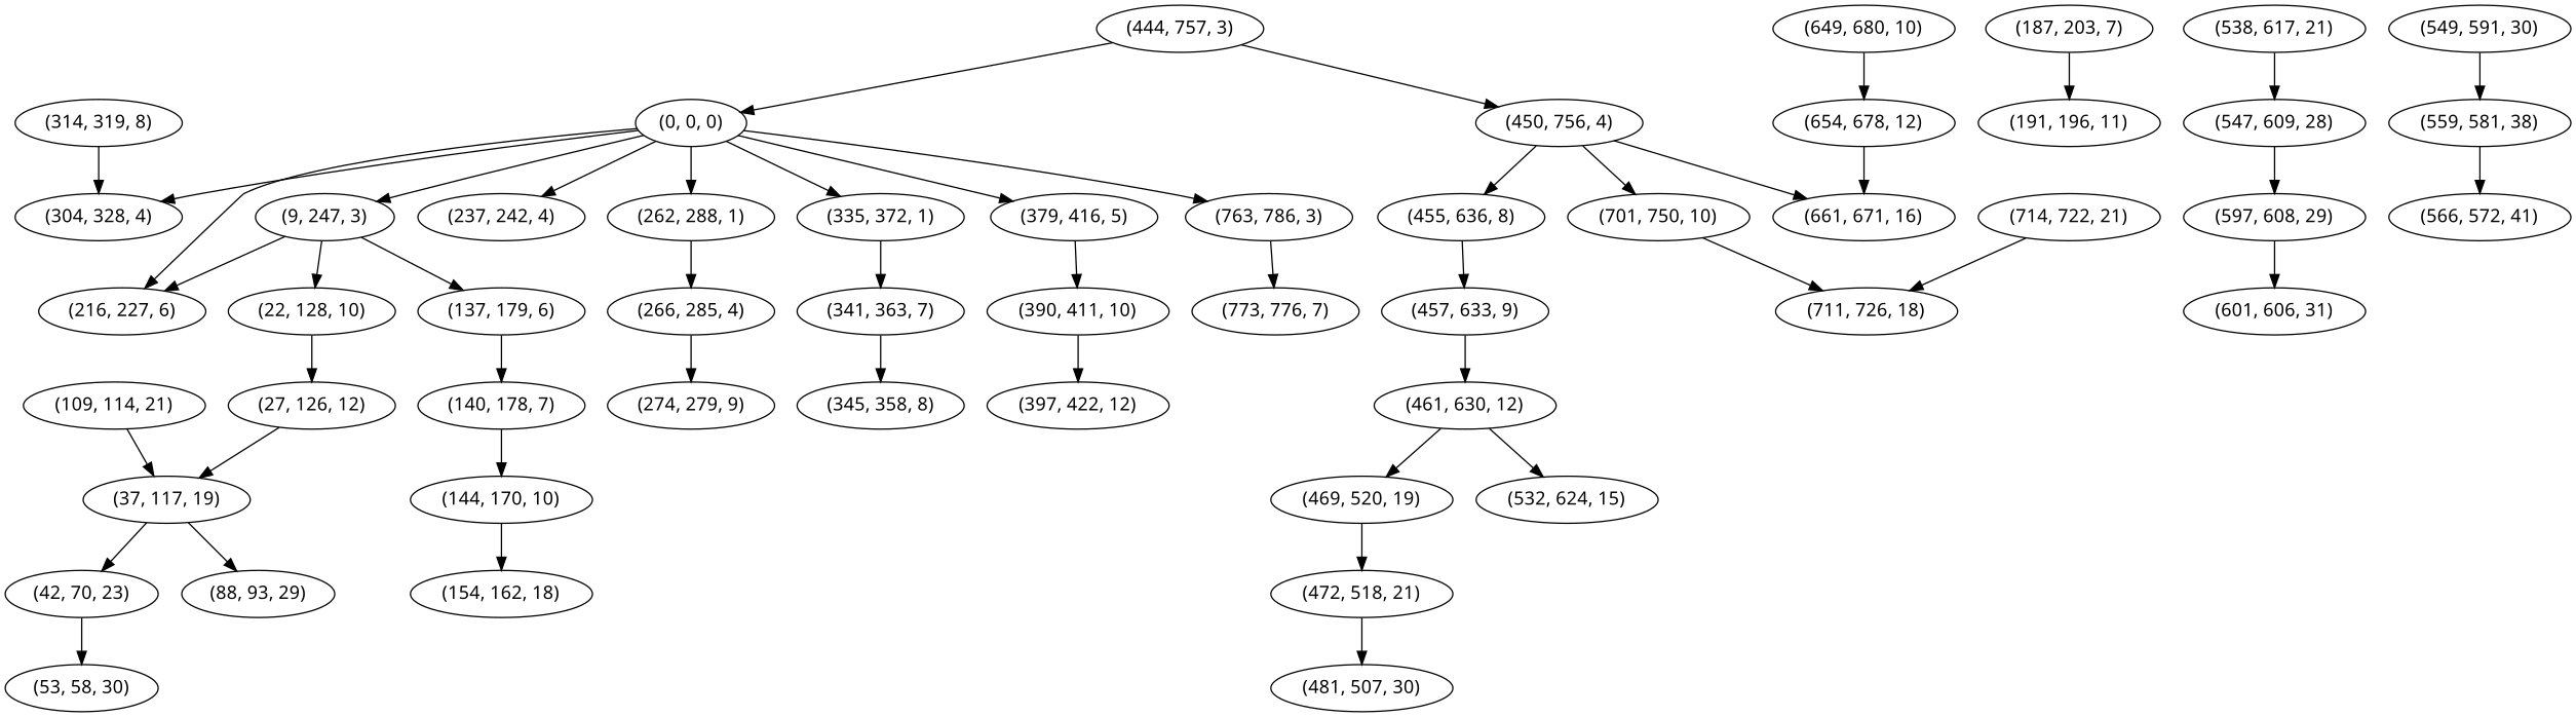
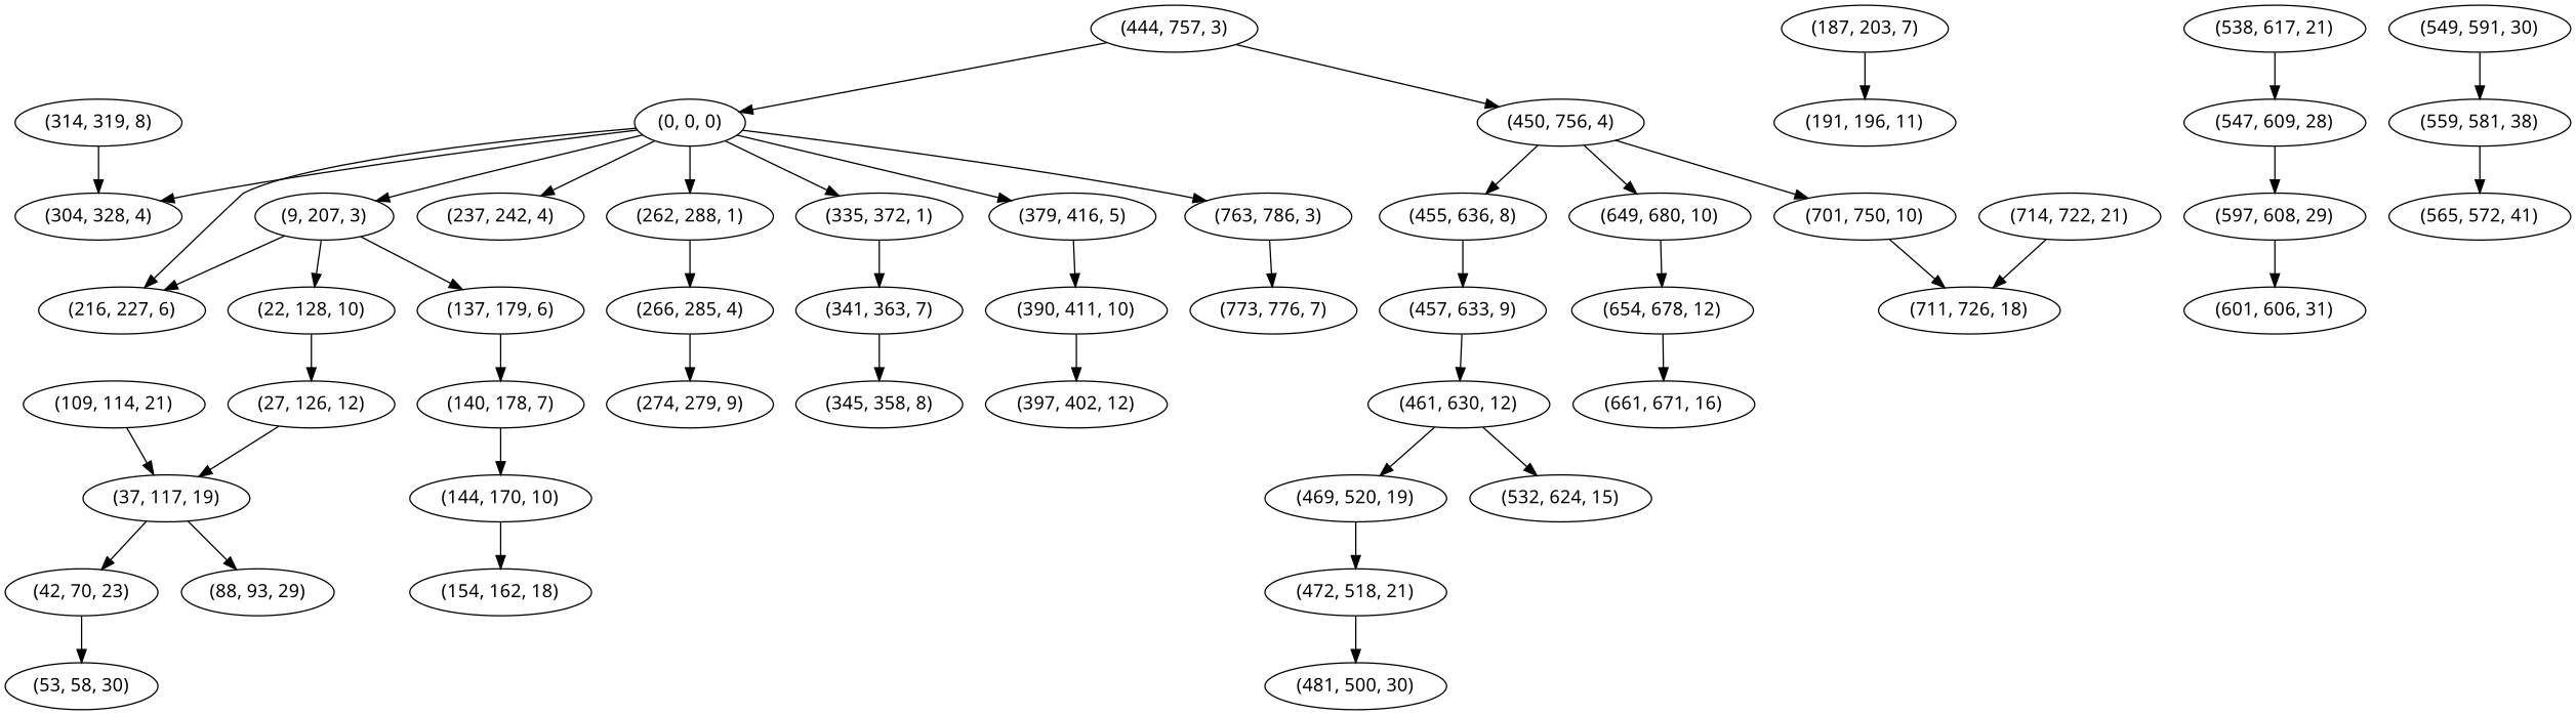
  digraph {
    fontname="Noto Sans"
    node [fontname="Noto Sans"]
    edge [fontname="Noto Sans"]
    "(0, 0, 0)"
-   "(9, 207, 3)" [label="(9, 247, 3)"]
+   "(9, 207, 3)"
    "(216, 227, 6)"
    "(237, 242, 4)"
    "(262, 288, 1)"
    "(304, 328, 4)"
    "(335, 372, 1)"
    "(379, 416, 5)"
    "(763, 786, 3)"
    "(22, 128, 10)"
    "(137, 179, 6)"
    "(266, 285, 4)"
    "(341, 363, 7)"
    "(390, 411, 10)"
    "(444, 757, 3)"
    "(450, 756, 4)"
    n17 [label="(773, 776, 7)"]
    "(27, 126, 12)"
    "(140, 178, 7)"
    "(187, 203, 7)"
    "(191, 196, 11)"
    "(37, 117, 19)"
    "(42, 70, 23)"
    "(88, 93, 29)"
    "(53, 58, 30)"
    "(109, 114, 21)"
    "(144, 170, 10)"
    "(154, 162, 18)"
    "(274, 279, 9)"
    "(314, 319, 8)"
    "(345, 358, 8)"
-   "(397, 402, 12)" [label="(397, 422, 12)"]
+   "(397, 402, 12)"
    "(455, 636, 8)"
    "(649, 680, 10)"
    "(701, 750, 10)"
    "(457, 633, 9)"
    "(654, 678, 12)"
    "(711, 726, 18)"
    "(461, 630, 12)"
    "(469, 520, 19)"
    "(532, 624, 15)"
    "(472, 518, 21)"
-   "(481, 507, 30)"
+   "(481, 507, 30)" [label="(481, 500, 30)"]
    "(538, 617, 21)"
    "(547, 609, 28)"
    "(597, 608, 29)"
    "(549, 591, 30)"
    "(559, 581, 38)"
    "(601, 606, 31)"
-   "(565, 572, 41)" [label="(566, 572, 41)"]
+   "(565, 572, 41)"
    "(661, 671, 16)"
    "(714, 722, 21)"
    "(0, 0, 0)" -> "(9, 207, 3)"
    "(0, 0, 0)" -> "(216, 227, 6)"
    "(0, 0, 0)" -> "(237, 242, 4)"
    "(0, 0, 0)" -> "(262, 288, 1)"
    "(0, 0, 0)" -> "(304, 328, 4)"
    "(0, 0, 0)" -> "(335, 372, 1)"
    "(0, 0, 0)" -> "(379, 416, 5)"
    "(0, 0, 0)" -> "(763, 786, 3)"
    "(9, 207, 3)" -> "(216, 227, 6)"
    "(9, 207, 3)" -> "(22, 128, 10)"
    "(9, 207, 3)" -> "(137, 179, 6)"
    "(262, 288, 1)" -> "(266, 285, 4)"
    "(335, 372, 1)" -> "(341, 363, 7)"
    "(379, 416, 5)" -> "(390, 411, 10)"
    "(763, 786, 3)" -> n17
    "(22, 128, 10)" -> "(27, 126, 12)"
    "(137, 179, 6)" -> "(140, 178, 7)"
    "(266, 285, 4)" -> "(274, 279, 9)"
    "(341, 363, 7)" -> "(345, 358, 8)"
    "(390, 411, 10)" -> "(397, 402, 12)"
    "(444, 757, 3)" -> "(0, 0, 0)"
    "(444, 757, 3)" -> "(450, 756, 4)"
    "(450, 756, 4)" -> "(455, 636, 8)"
-   "(450, 756, 4)" -> "(661, 671, 16)"
+   "(450, 756, 4)" -> "(649, 680, 10)"
    "(450, 756, 4)" -> "(701, 750, 10)"
    "(27, 126, 12)" -> "(37, 117, 19)"
    "(140, 178, 7)" -> "(144, 170, 10)"
    "(187, 203, 7)" -> "(191, 196, 11)"
    "(37, 117, 19)" -> "(42, 70, 23)"
    "(37, 117, 19)" -> "(88, 93, 29)"
    "(42, 70, 23)" -> "(53, 58, 30)"
    "(109, 114, 21)" -> "(37, 117, 19)"
    "(144, 170, 10)" -> "(154, 162, 18)"
    "(314, 319, 8)" -> "(304, 328, 4)"
    "(455, 636, 8)" -> "(457, 633, 9)"
    "(649, 680, 10)" -> "(654, 678, 12)"
    "(701, 750, 10)" -> "(711, 726, 18)"
    "(457, 633, 9)" -> "(461, 630, 12)"
    "(654, 678, 12)" -> "(661, 671, 16)"
    "(461, 630, 12)" -> "(469, 520, 19)"
    "(461, 630, 12)" -> "(532, 624, 15)"
    "(469, 520, 19)" -> "(472, 518, 21)"
    "(472, 518, 21)" -> "(481, 507, 30)"
    "(538, 617, 21)" -> "(547, 609, 28)"
    "(547, 609, 28)" -> "(597, 608, 29)"
    "(597, 608, 29)" -> "(601, 606, 31)"
    "(549, 591, 30)" -> "(559, 581, 38)"
    "(559, 581, 38)" -> "(565, 572, 41)"
    "(714, 722, 21)" -> "(711, 726, 18)"
  }
